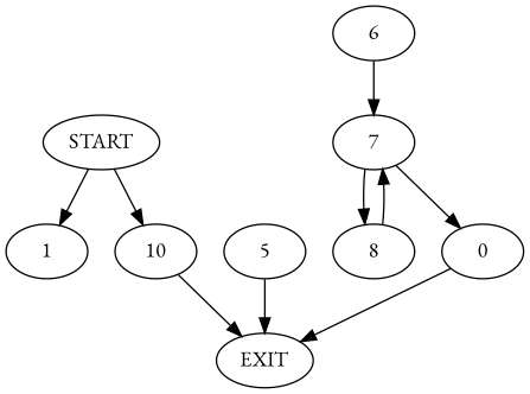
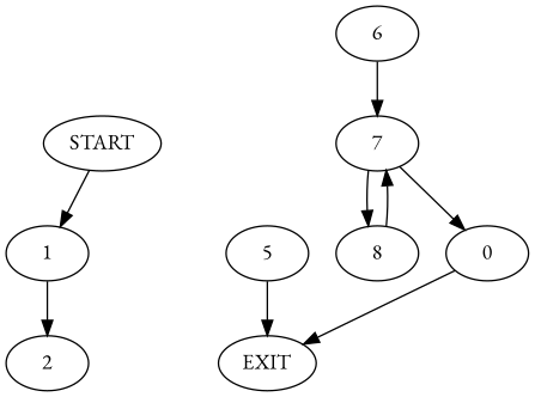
  digraph {
    fontname="EB Garamond"
    node [fontname="EB Garamond"]
    edge [fontname="EB Garamond"]
    n1 [label=START]
    1
-   10
+   2
    n5 [label=EXIT]
    5
    6
    7
    8
    n10 [label=0]
    n1 -> 1
-   n1 -> 10
-   10 -> n5
+   1 -> 2
    5 -> n5
    6 -> 7
    7 -> 8
    7 -> n10
    8 -> 7
    n10 -> n5
  }
